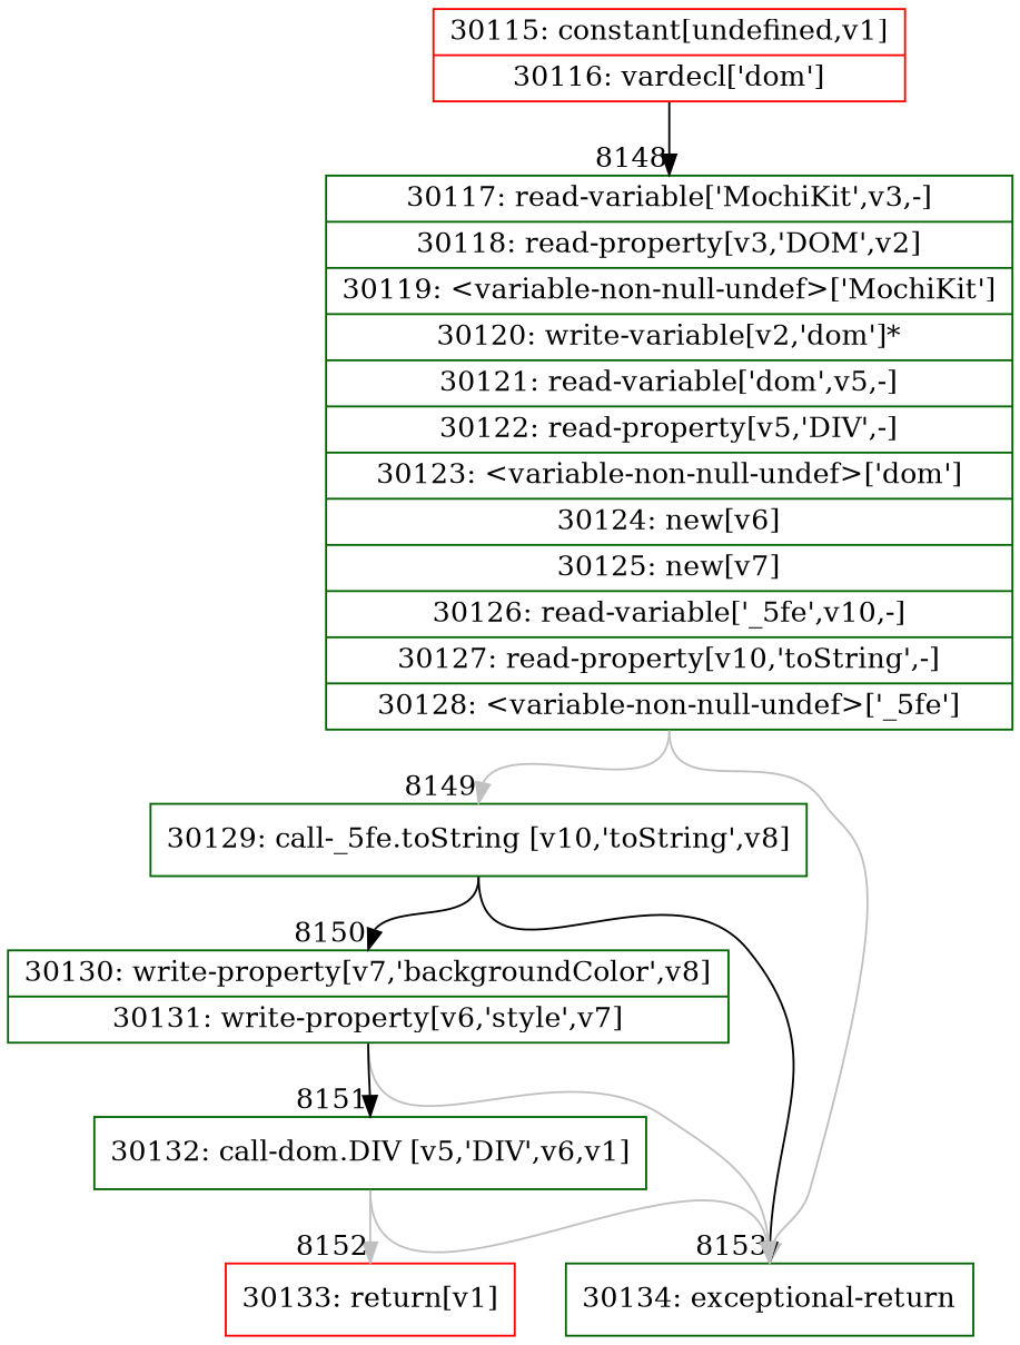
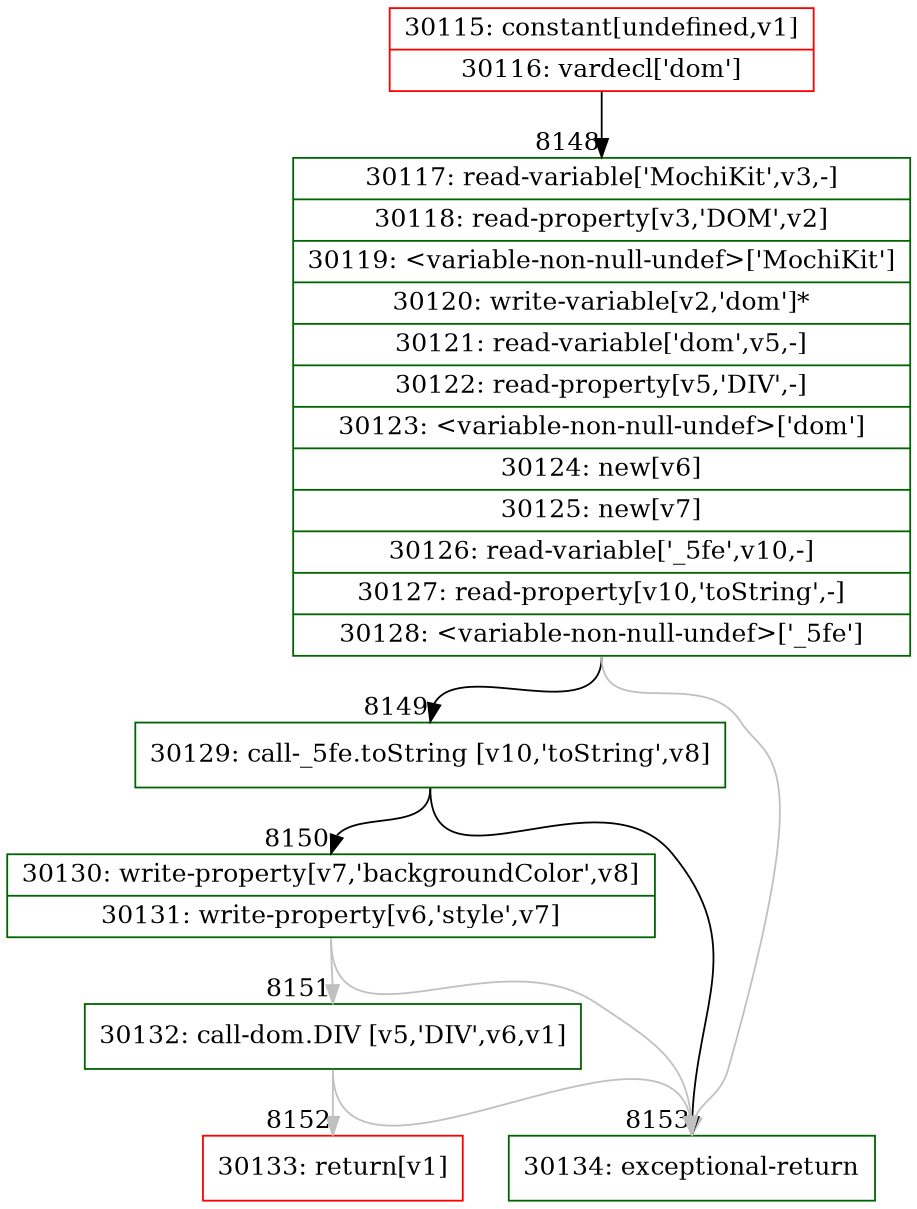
  digraph {
    rankdir=TD
    node [color=darkgreen shape=record]
    edge [headport=n tailport=s]
    n1 [color=red label="{30115: constant[undefined,v1]|30116: vardecl['dom']}"]
    n2 [label="{30117: read-variable['MochiKit',v3,-]|30118: read-property[v3,'DOM',v2]|30119: \<variable-non-null-undef\>['MochiKit']|30120: write-variable[v2,'dom']*|30121: read-variable['dom',v5,-]|30122: read-property[v5,'DIV',-]|30123: \<variable-non-null-undef\>['dom']|30124: new[v6]|30125: new[v7]|30126: read-variable['_5fe',v10,-]|30127: read-property[v10,'toString',-]|30128: \<variable-non-null-undef\>['_5fe']}"]
    n3 [label="{30129: call-_5fe.toString [v10,'toString',v8]}"]
    n4 [label="{30134: exceptional-return}"]
    n5 [label="{30130: write-property[v7,'backgroundColor',v8]|30131: write-property[v6,'style',v7]}"]
    n6 [label="{30132: call-dom.DIV [v5,'DIV',v6,v1]}"]
    n7 [color=red label="{30133: return[v1]}"]
    n1 -> n2 [headlabel="      8148"]
-   n2 -> n3 [headlabel="      8149" color=gray]
+   n2 -> n3 [headlabel="      8149"]
    n2 -> n4 [color=gray headlabel="      8153"]
    n3 -> n4 [color=black]
    n3 -> n5 [headlabel="      8150"]
    n5 -> n4 [color=gray]
-   n5 -> n6 [headlabel="      8151"]
+   n5 -> n6 [headlabel="      8151" color=gray]
    n6 -> n4 [color=gray]
    n6 -> n7 [color=gray headlabel="      8152"]
  }
